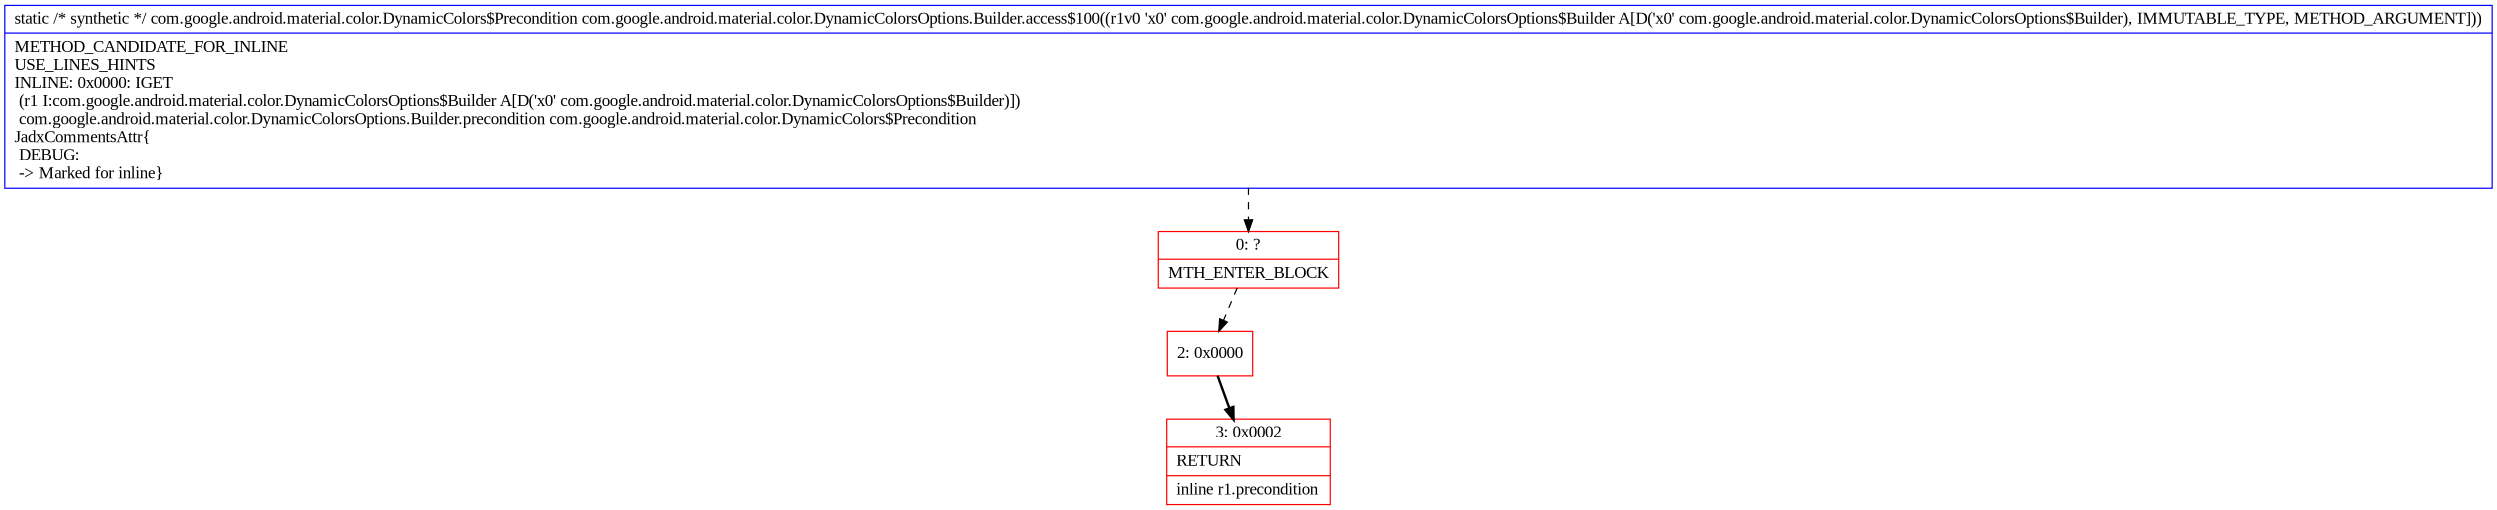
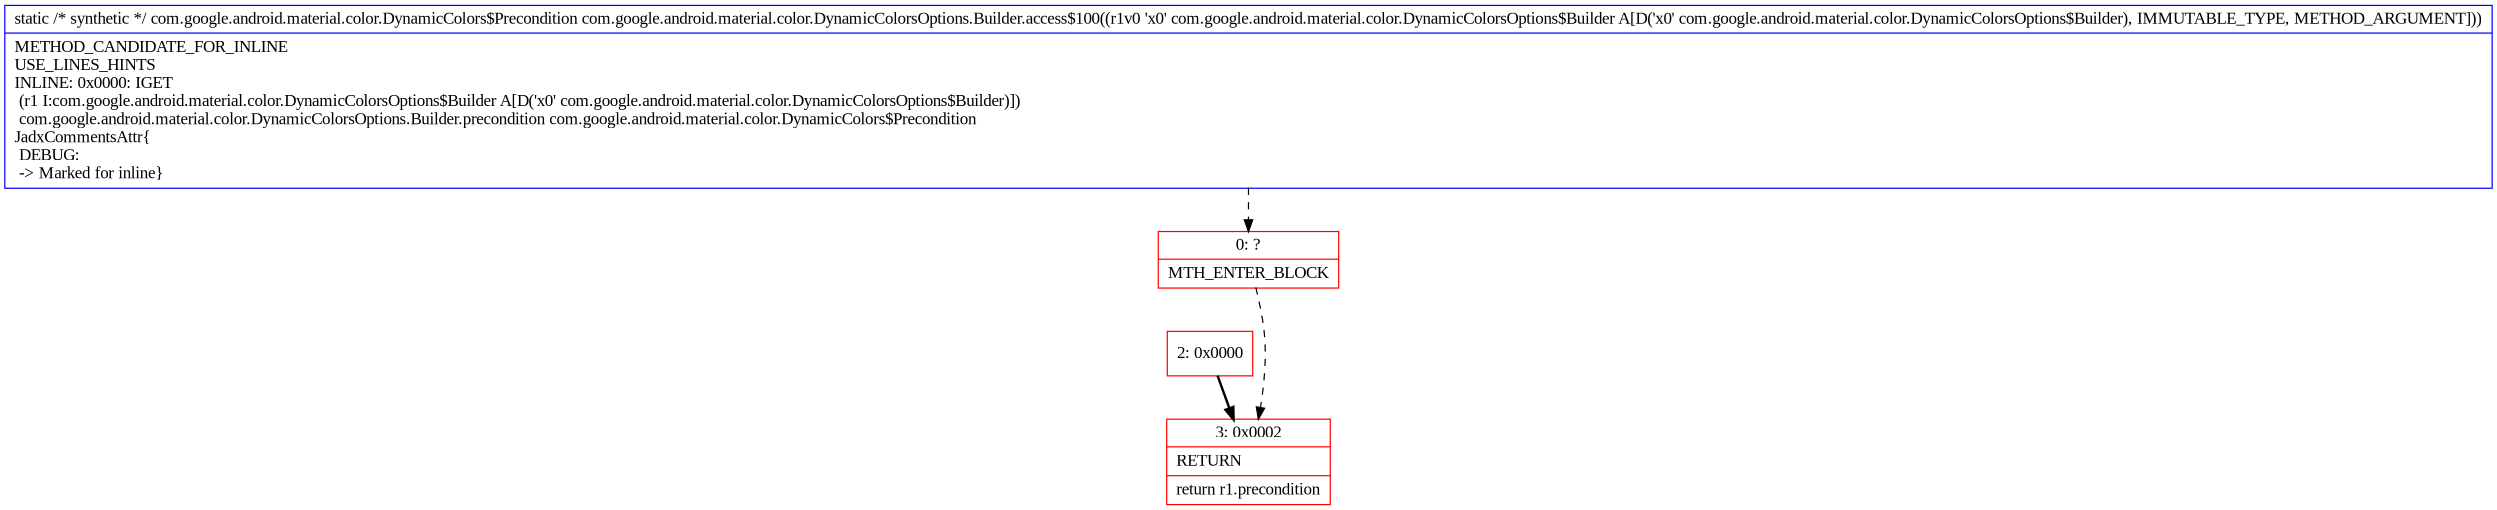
  digraph {
    fontname="Liberation Serif"
    node [color=red fontname="Liberation Serif" shape=record]
    edge [fontname="Liberation Serif" style=dashed]
    n1 [label="{0\:\ ?|MTH_ENTER_BLOCK\l}"]
    n2 [label="{2\:\ 0x0000}"]
-   n3 [label="{3\:\ 0x0002|RETURN\l|inline r1.precondition\l}"]
+   n3 [label="{3\:\ 0x0002|RETURN\l|return r1.precondition\l}"]
    n4 [color=blue label="{static \/* synthetic *\/ com.google.android.material.color.DynamicColors$Precondition com.google.android.material.color.DynamicColorsOptions.Builder.access$100((r1v0 'x0' com.google.android.material.color.DynamicColorsOptions$Builder A[D('x0' com.google.android.material.color.DynamicColorsOptions$Builder), IMMUTABLE_TYPE, METHOD_ARGUMENT]))  | METHOD_CANDIDATE_FOR_INLINE\lUSE_LINES_HINTS\lINLINE: 0x0000: IGET  \l  (r1 I:com.google.android.material.color.DynamicColorsOptions$Builder A[D('x0' com.google.android.material.color.DynamicColorsOptions$Builder)])\l com.google.android.material.color.DynamicColorsOptions.Builder.precondition com.google.android.material.color.DynamicColors$Precondition\lJadxCommentsAttr\{\l DEBUG: \l \-\> Marked for inline\}\l}"]
-   n1 -> n2
+   n1 -> n3
    n2 -> n3 [style=bold]
    n4 -> n1
  }
